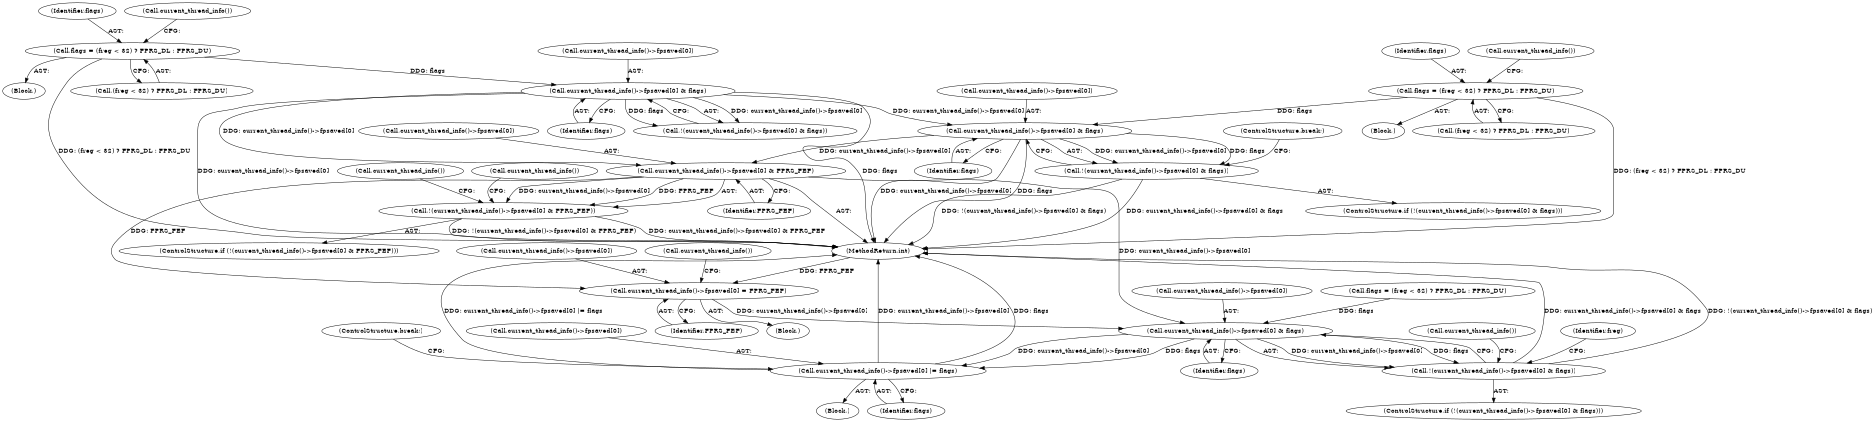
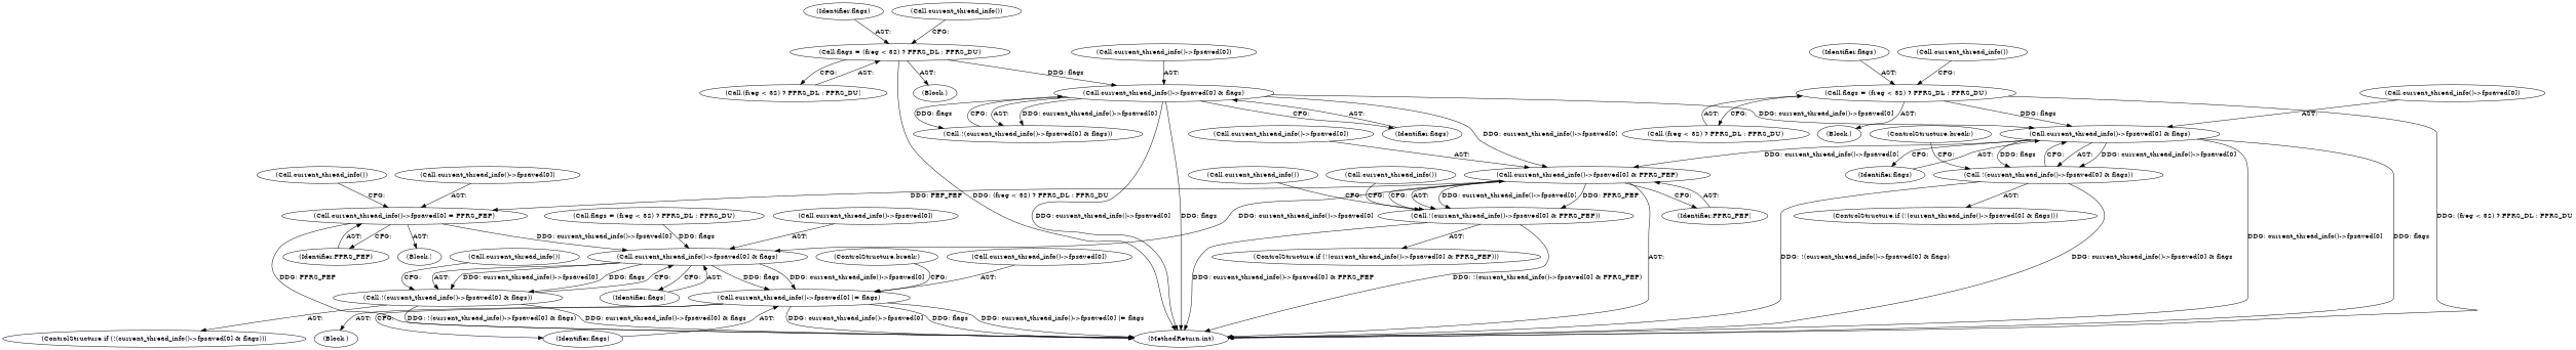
  digraph {
    n1 [label="(Call,current_thread_info()->fpsaved[0] & flags)"]
    n2 [label="(Call,!(current_thread_info()->fpsaved[0] & flags))"]
    n3 [label="(Call,current_thread_info()->fpsaved[0] & FPRS_FEF)"]
    n4 [label="(MethodReturn,int)"]
    n5 [label="(Identifier,flags)"]
    n6 [label="(ControlStructure,if (!(current_thread_info()->fpsaved[0] & flags)))"]
    n7 [label="(Call,!(current_thread_info()->fpsaved[0] & FPRS_FEF))"]
    n8 [label="(Call,current_thread_info()->fpsaved[0] = FPRS_FEF)"]
    n9 [label="(Call,current_thread_info()->fpsaved[0] & flags)"]
    n10 [label="(Identifier,FPRS_FEF)"]
    n11 [label="(Call,current_thread_info()->fpsaved[0] & flags)"]
    n12 [label="(Identifier,flags)"]
    n13 [label="(Call,!(current_thread_info()->fpsaved[0] & flags))"]
    n14 [label="(Call,flags = (freg < 32) ? FPRS_DL : FPRS_DU)"]
    n15 [label="(Block,)"]
    n16 [label="(Call,(freg < 32) ? FPRS_DL : FPRS_DU)"]
    n17 [label="(Call,flags = (freg < 32) ? FPRS_DL : FPRS_DU)"]
    n18 [label="(Call,(freg < 32) ? FPRS_DL : FPRS_DU)"]
    n19 [label="(Block,)"]
    n20 [label="(ControlStructure,if (!(current_thread_info()->fpsaved[0] & FPRS_FEF)))"]
    n21 [label="(Identifier,FPRS_FEF)"]
    n22 [label="(Block,)"]
    n23 [label="(Call,!(current_thread_info()->fpsaved[0] & flags))"]
    n24 [label="(Call,current_thread_info()->fpsaved[0] |= flags)"]
    n25 [label="(Identifier,flags)"]
    n26 [label="(ControlStructure,if (!(current_thread_info()->fpsaved[0] & flags)))"]
    n27 [label="(Block,)"]
    n28 [label="(Identifier,flags)"]
    n29 [label="(Identifier,flags)"]
    n30 [label="(Call,current_thread_info()->fpsaved[0])"]
-   n31 [label="(Identifier,freg)"]
    n32 [label="(Call,current_thread_info())"]
    n33 [label="(Call,current_thread_info())"]
    n34 [label="(Call,current_thread_info()->fpsaved[0])"]
    n35 [label="(Call,current_thread_info()->fpsaved[0])"]
    n36 [label="(Identifier,flags)"]
    n37 [label="(Call,current_thread_info())"]
    n38 [label="(Call,current_thread_info())"]
    n39 [label="(Call,flags = (freg < 32) ? FPRS_DL : FPRS_DU)"]
    n40 [label="(Call,current_thread_info()->fpsaved[0])"]
    n41 [label="(Call,current_thread_info()->fpsaved[0])"]
    n42 [label="(Call,current_thread_info())"]
    n43 [label="(Call,current_thread_info())"]
    n44 [label="(ControlStructure,break;)"]
    n45 [label="(Call,current_thread_info()->fpsaved[0])"]
    n46 [label="(ControlStructure,break;)"]
    n1 -> n2 [label="AST: "]
    n1 -> n2 [label="DDG: current_thread_info()->fpsaved[0]"]
    n1 -> n2 [label="DDG: flags"]
    n1 -> n3 [label="DDG: current_thread_info()->fpsaved[0]"]
    n1 -> n4 [label="DDG: current_thread_info()->fpsaved[0]"]
    n1 -> n4 [label="DDG: flags"]
    n1 -> n5 [label="CFG: "]
    n2 -> n1 [label="CFG: "]
    n2 -> n4 [label="DDG: current_thread_info()->fpsaved[0] & flags"]
    n2 -> n4 [label="DDG: !(current_thread_info()->fpsaved[0] & flags)"]
    n2 -> n6 [label="AST: "]
    n3 -> n4 [label="AST: "]
    n3 -> n7 [label="AST: "]
    n3 -> n7 [label="DDG: current_thread_info()->fpsaved[0]"]
    n3 -> n7 [label="DDG: FPRS_FEF"]
-   n3 -> n8 [label="DDG: FPRS_FEF"]
+   n3 -> n8 [label="DDG: FEF_FEF"]
    n3 -> n9 [label="DDG: current_thread_info()->fpsaved[0]"]
    n3 -> n10 [label="CFG: "]
    n5 -> n1 [label="AST: "]
+   n7 -> n3 [label="CFG: "]
    n7 -> n4 [label="DDG: current_thread_info()->fpsaved[0] & FPRS_FEF"]
    n7 -> n4 [label="DDG: !(current_thread_info()->fpsaved[0] & FPRS_FEF)"]
    n7 -> n20 [label="AST: "]
-   n4 -> n8 [label="DDG: FPRS_FEF"]
+   n8 -> n4 [label="DDG: FPRS_FEF"]
    n8 -> n9 [label="DDG: current_thread_info()->fpsaved[0]"]
    n8 -> n21 [label="CFG: "]
    n8 -> n22 [label="AST: "]
    n9 -> n23 [label="AST: "]
    n9 -> n23 [label="DDG: current_thread_info()->fpsaved[0]"]
    n9 -> n23 [label="DDG: flags"]
    n9 -> n24 [label="DDG: current_thread_info()->fpsaved[0]"]
    n9 -> n24 [label="DDG: flags"]
    n9 -> n25 [label="CFG: "]
    n10 -> n3 [label="AST: "]
    n11 -> n1 [label="DDG: current_thread_info()->fpsaved[0]"]
    n11 -> n3 [label="DDG: current_thread_info()->fpsaved[0]"]
    n11 -> n4 [label="DDG: current_thread_info()->fpsaved[0]"]
    n11 -> n4 [label="DDG: flags"]
    n11 -> n12 [label="CFG: "]
    n11 -> n13 [label="AST: "]
    n11 -> n13 [label="DDG: current_thread_info()->fpsaved[0]"]
    n11 -> n13 [label="DDG: flags"]
    n12 -> n11 [label="AST: "]
    n13 -> n11 [label="CFG: "]
    n14 -> n4 [label="DDG: (freg < 32) ? FPRS_DL : FPRS_DU"]
    n14 -> n11 [label="DDG: flags"]
    n14 -> n15 [label="AST: "]
    n14 -> n16 [label="CFG: "]
    n16 -> n14 [label="AST: "]
    n17 -> n1 [label="DDG: flags"]
    n17 -> n4 [label="DDG: (freg < 32) ? FPRS_DL : FPRS_DU"]
    n17 -> n18 [label="CFG: "]
    n17 -> n19 [label="AST: "]
    n18 -> n17 [label="AST: "]
    n21 -> n8 [label="AST: "]
    n23 -> n4 [label="DDG: !(current_thread_info()->fpsaved[0] & flags)"]
    n23 -> n4 [label="DDG: current_thread_info()->fpsaved[0] & flags"]
    n23 -> n9 [label="CFG: "]
    n23 -> n26 [label="AST: "]
    n24 -> n4 [label="DDG: current_thread_info()->fpsaved[0] |= flags"]
    n24 -> n4 [label="DDG: current_thread_info()->fpsaved[0]"]
    n24 -> n4 [label="DDG: flags"]
    n24 -> n27 [label="AST: "]
    n24 -> n28 [label="CFG: "]
    n25 -> n9 [label="AST: "]
    n28 -> n24 [label="AST: "]
    n29 -> n17 [label="AST: "]
    n30 -> n8 [label="AST: "]
-   n31 -> n23 [label="CFG: "]
    n32 -> n7 [label="CFG: "]
    n33 -> n8 [label="CFG: "]
    n34 -> n1 [label="AST: "]
    n35 -> n3 [label="AST: "]
    n36 -> n14 [label="AST: "]
    n37 -> n7 [label="CFG: "]
    n38 -> n17 [label="CFG: "]
    n39 -> n9 [label="DDG: flags"]
    n40 -> n9 [label="AST: "]
    n41 -> n11 [label="AST: "]
    n42 -> n23 [label="CFG: "]
    n43 -> n14 [label="CFG: "]
    n44 -> n24 [label="CFG: "]
    n45 -> n24 [label="AST: "]
    n46 -> n2 [label="CFG: "]
  }
